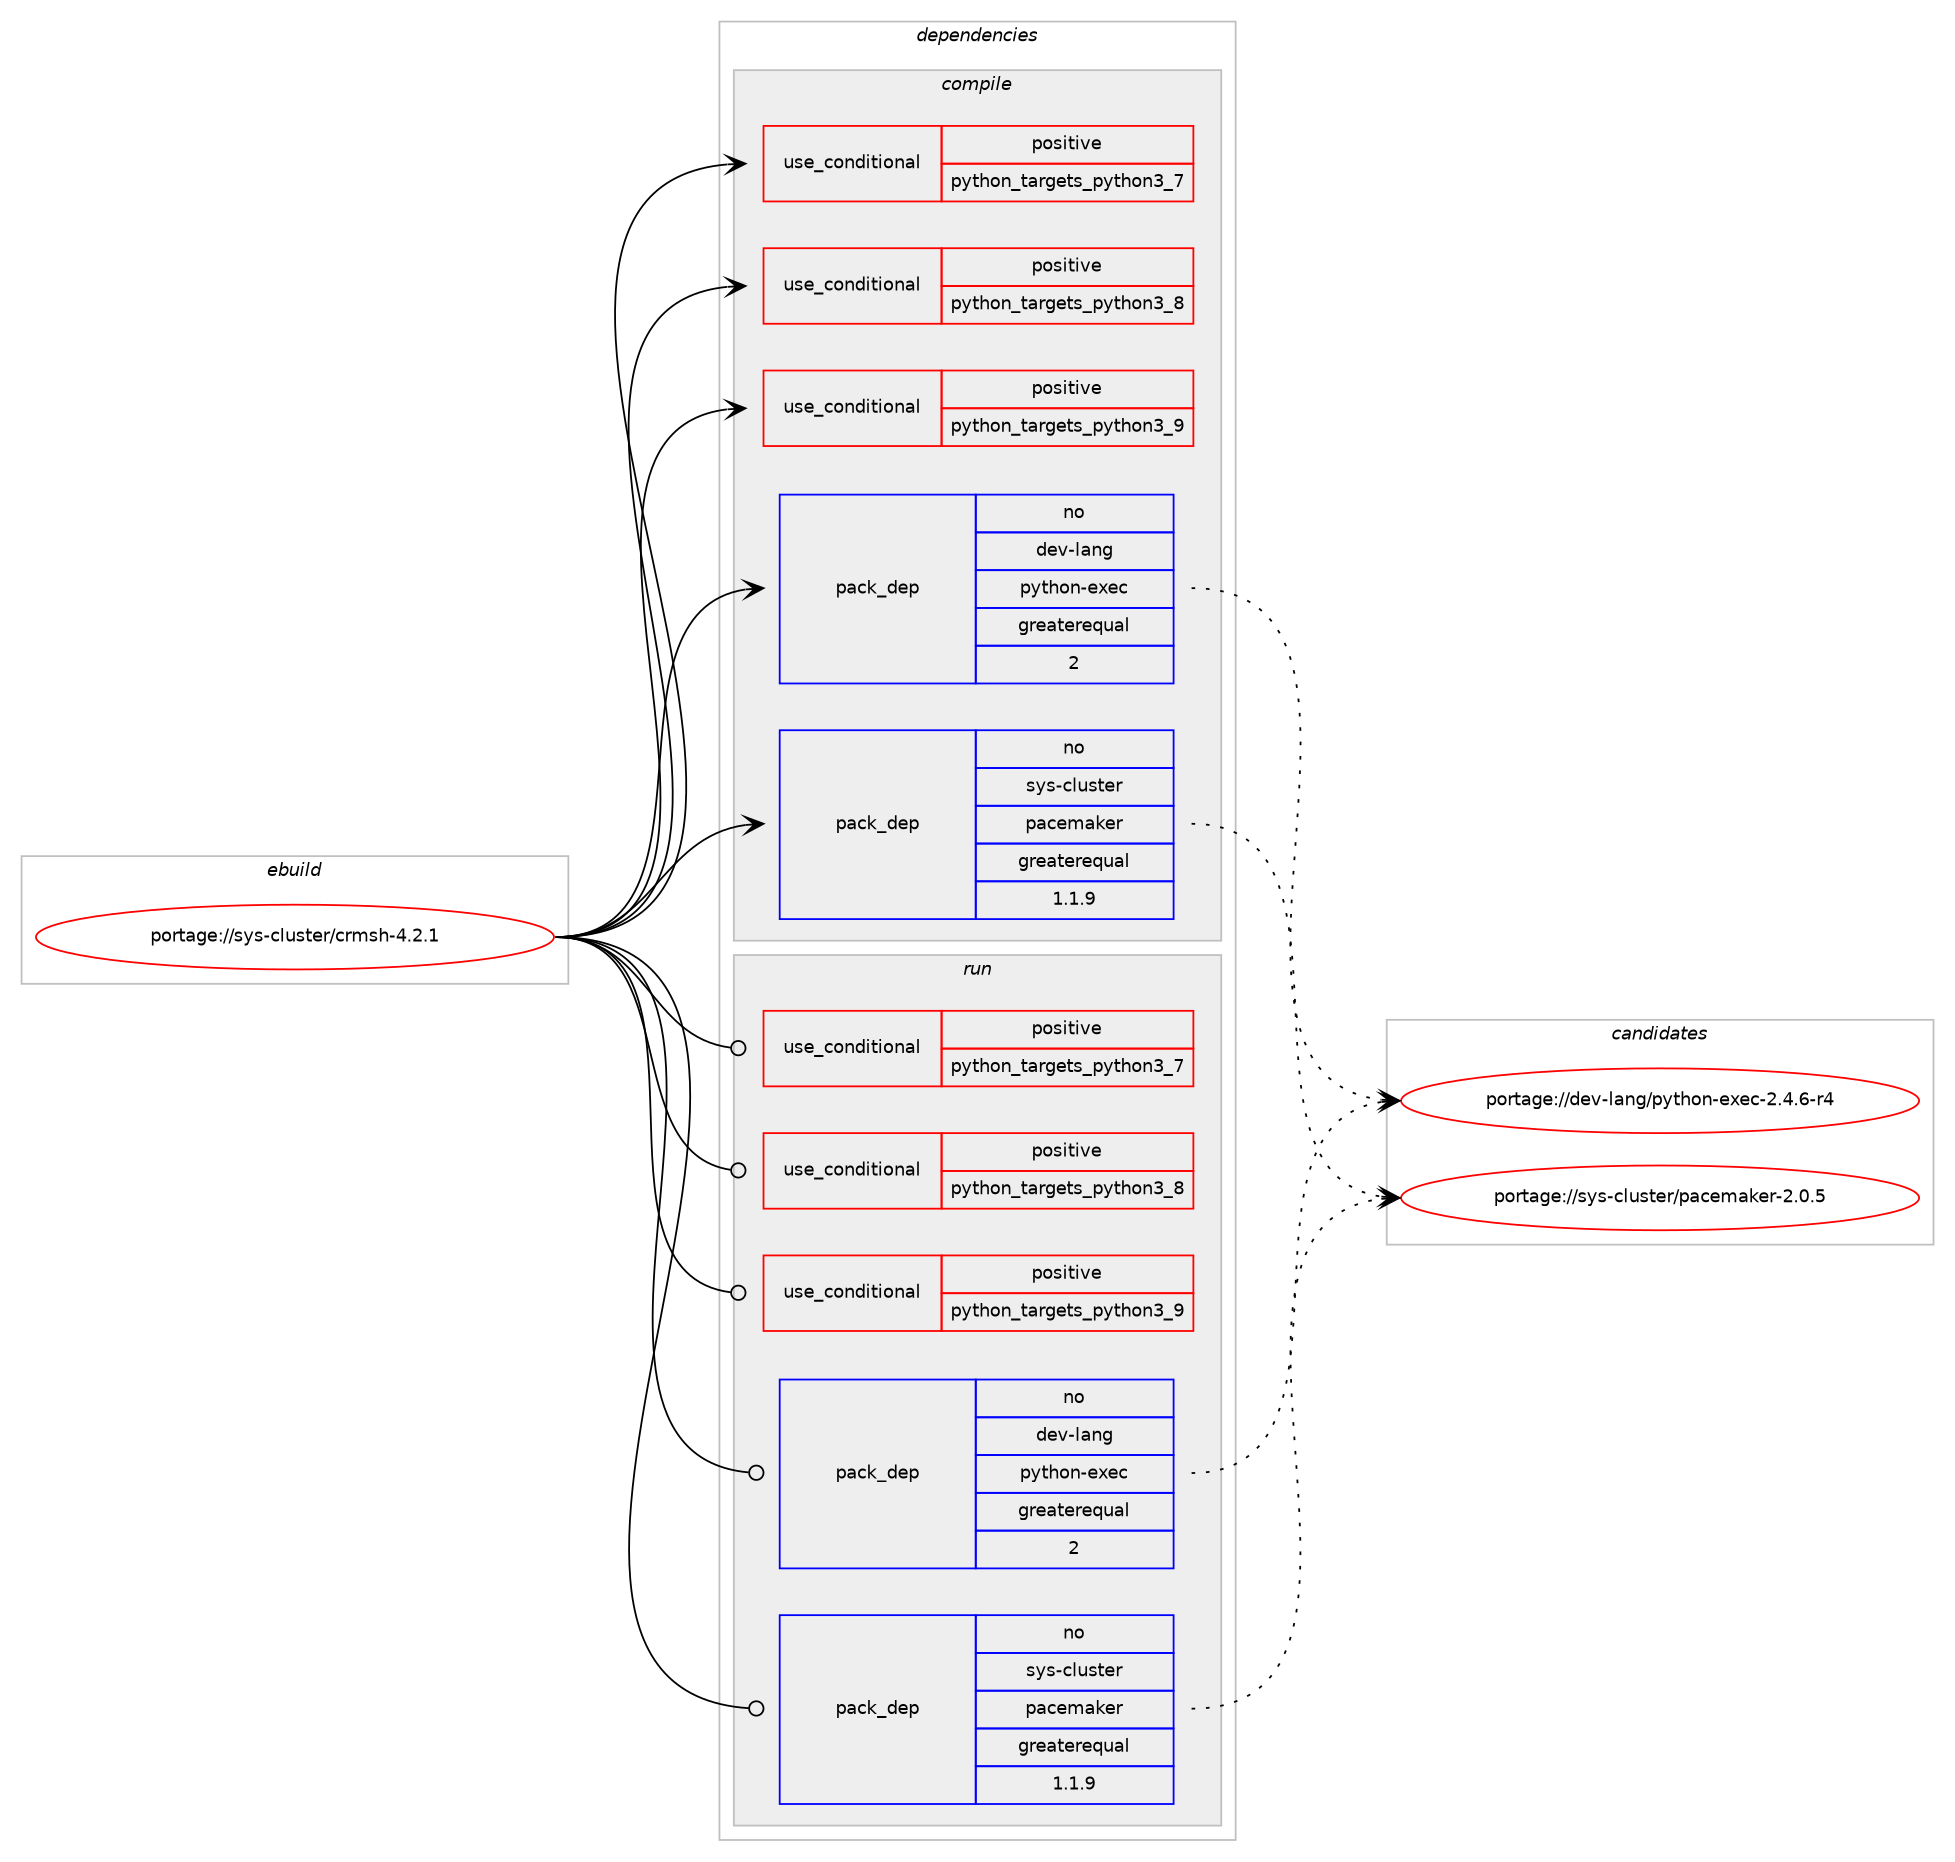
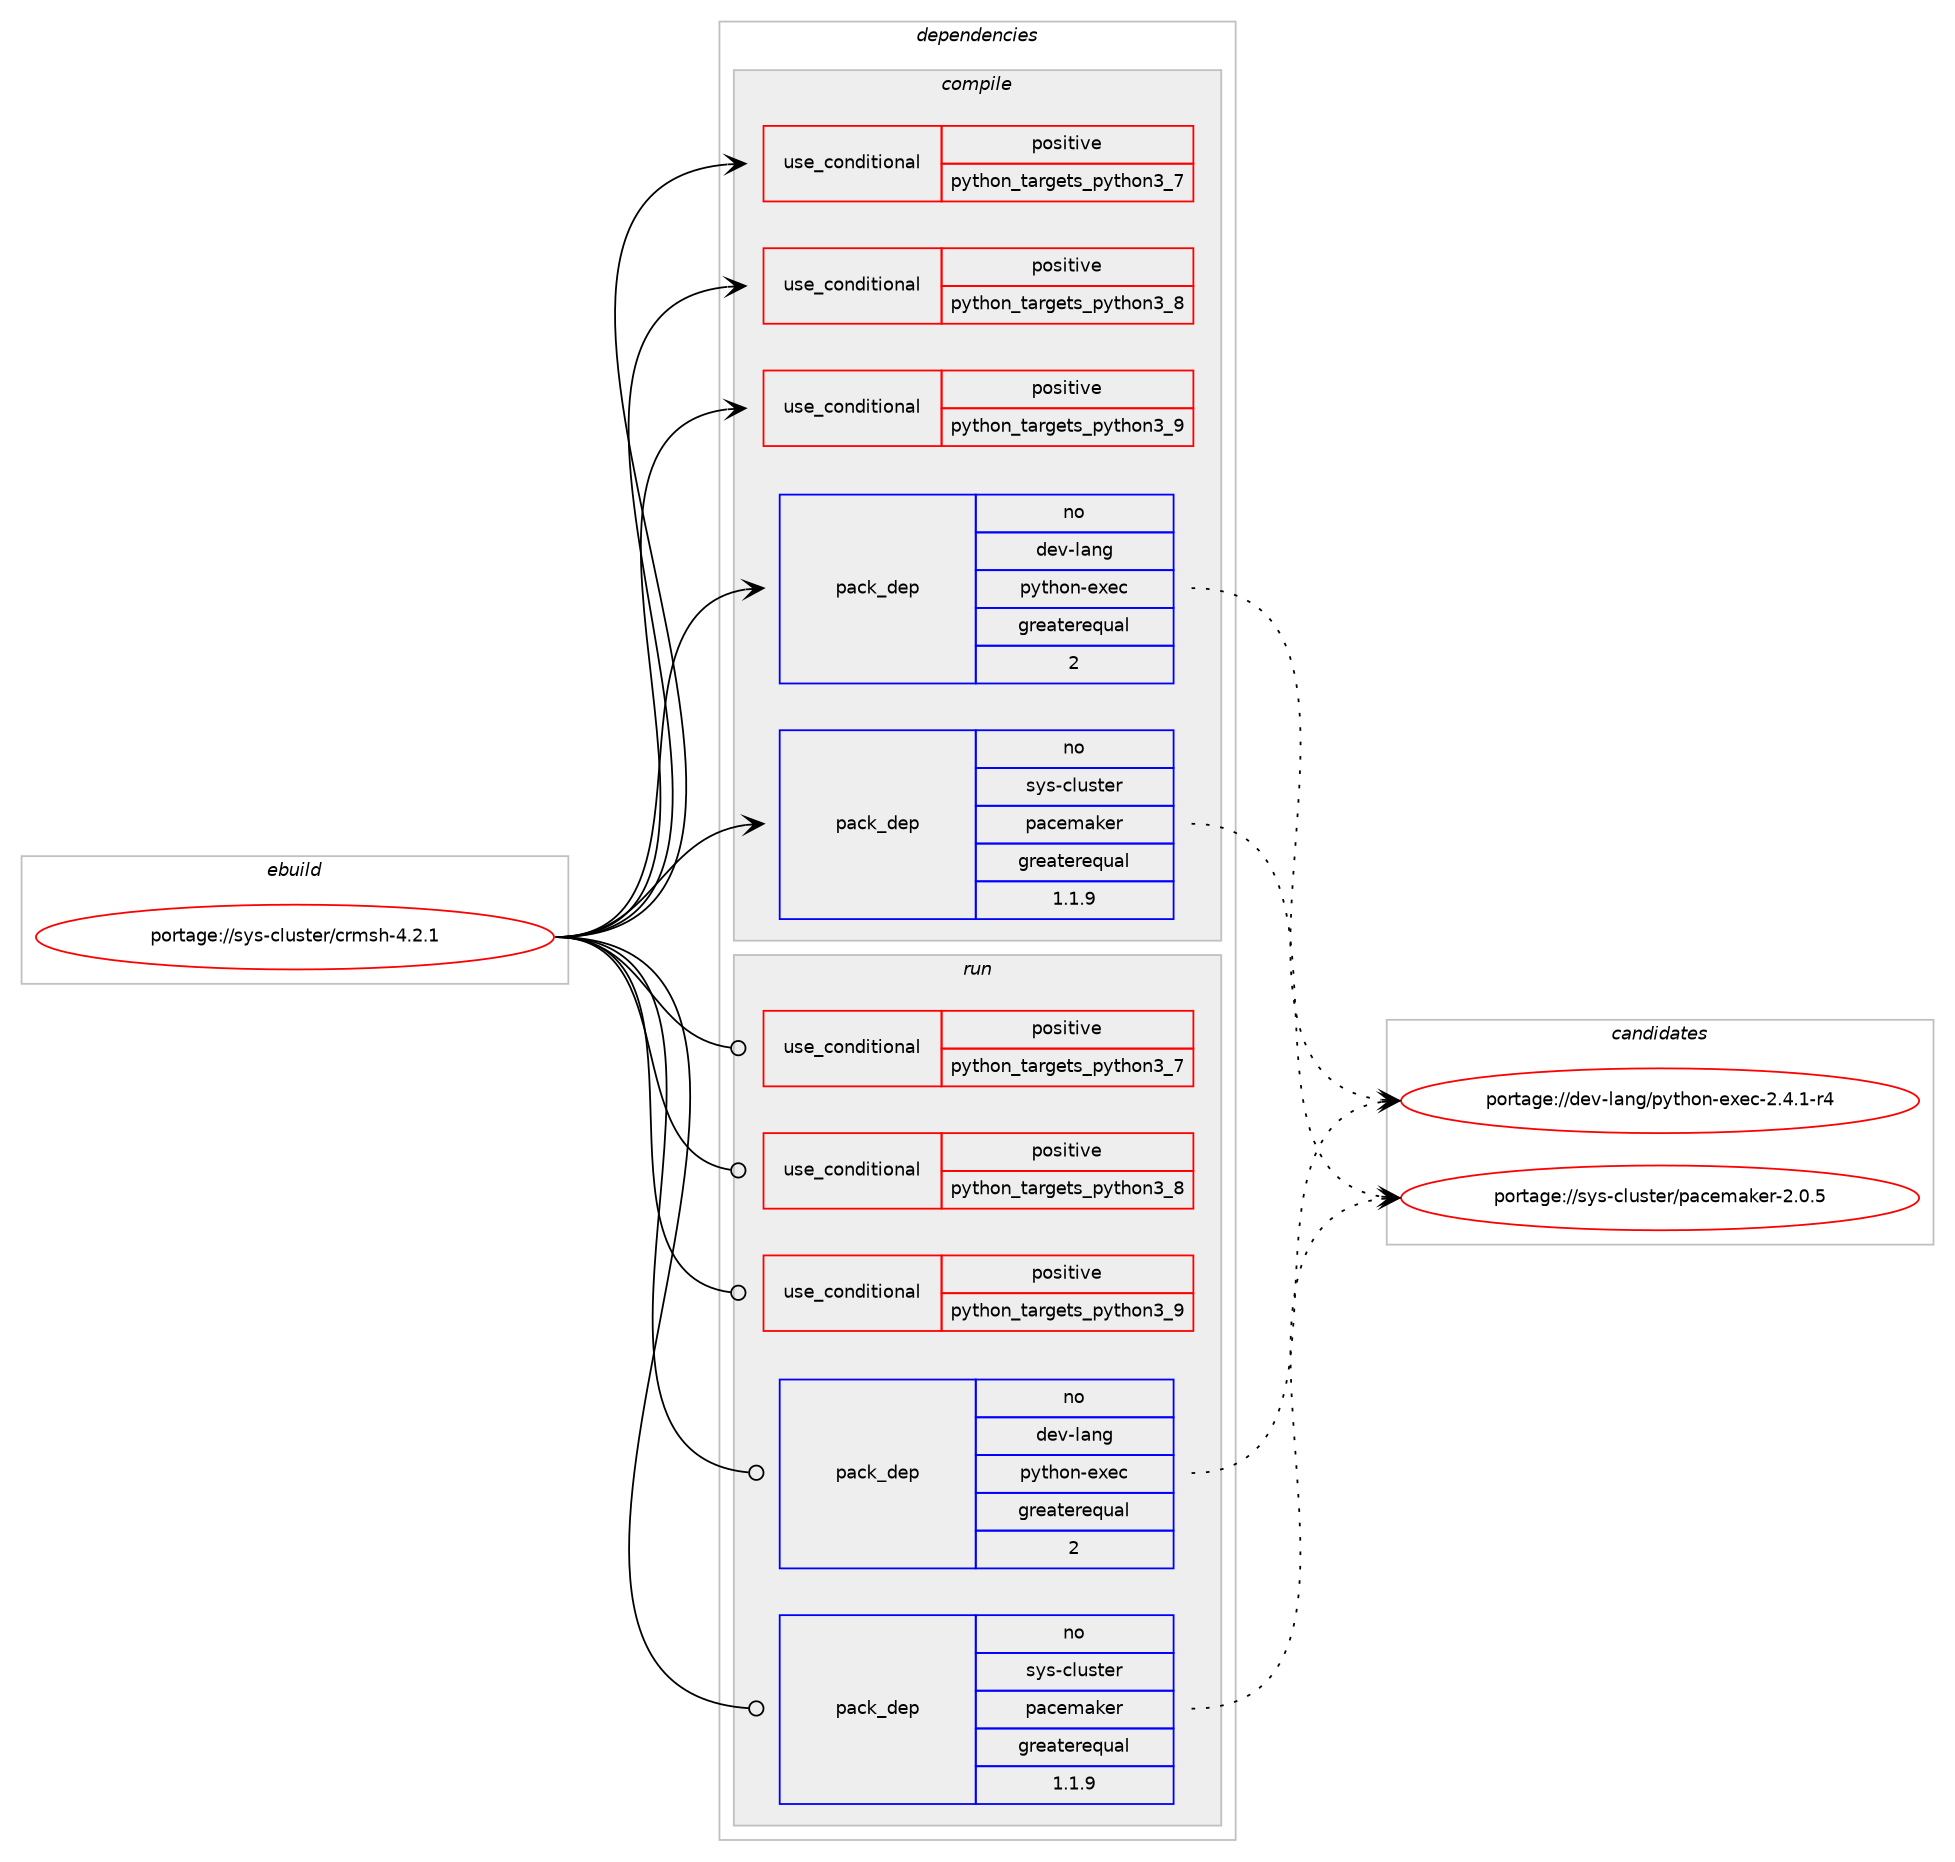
  digraph {
    compound=true
    concentrate=true
    fontname=Helvetica
    fontsize=10
    newrank=true
    rankdir=LR
    ranksep=1.5
    node [color=red fontname=Helvetica fontsize=10 shape=none]
    edge [arrowhead=vee headport=w style=solid tailport=e weight=20]
    n1 [label="portage://sys-cluster/crmsh-4.2.1" width=4 shape=""]
    n2 [label=<<TABLE BORDER="0" CELLBORDER="1" CELLSPACING="0" CELLPADDING="4"><TR><TD ROWSPAN="3" CELLPADDING="10">use_conditional</TD></TR><TR><TD>positive</TD></TR><TR><TD>python_targets_python3_7</TD></TR></TABLE>>]
    n3 [label=<<TABLE BORDER="0" CELLBORDER="1" CELLSPACING="0" CELLPADDING="4"><TR><TD ROWSPAN="3" CELLPADDING="10">use_conditional</TD></TR><TR><TD>positive</TD></TR><TR><TD>python_targets_python3_8</TD></TR></TABLE>>]
    n4 [label=<<TABLE BORDER="0" CELLBORDER="1" CELLSPACING="0" CELLPADDING="4"><TR><TD ROWSPAN="3" CELLPADDING="10">use_conditional</TD></TR><TR><TD>positive</TD></TR><TR><TD>python_targets_python3_9</TD></TR></TABLE>>]
    n5 [color=blue label=<<TABLE BORDER="0" CELLBORDER="1" CELLSPACING="0" CELLPADDING="4" WIDTH="220"><TR><TD ROWSPAN="6" CELLPADDING="30">pack_dep</TD></TR><TR><TD WIDTH="110">no</TD></TR><TR><TD>dev-lang</TD></TR><TR><TD>python-exec</TD></TR><TR><TD>greaterequal</TD></TR><TR><TD>2</TD></TR></TABLE>>]
    n6 [color=blue label=<<TABLE BORDER="0" CELLBORDER="1" CELLSPACING="0" CELLPADDING="4" WIDTH="220"><TR><TD ROWSPAN="6" CELLPADDING="30">pack_dep</TD></TR><TR><TD WIDTH="110">no</TD></TR><TR><TD>sys-cluster</TD></TR><TR><TD>pacemaker</TD></TR><TR><TD>greaterequal</TD></TR><TR><TD>1.1.9</TD></TR></TABLE>>]
    n7 [label=<<TABLE BORDER="0" CELLBORDER="1" CELLSPACING="0" CELLPADDING="4"><TR><TD ROWSPAN="3" CELLPADDING="10">use_conditional</TD></TR><TR><TD>positive</TD></TR><TR><TD>python_targets_python3_7</TD></TR></TABLE>>]
    n8 [label=<<TABLE BORDER="0" CELLBORDER="1" CELLSPACING="0" CELLPADDING="4"><TR><TD ROWSPAN="3" CELLPADDING="10">use_conditional</TD></TR><TR><TD>positive</TD></TR><TR><TD>python_targets_python3_8</TD></TR></TABLE>>]
    n9 [label=<<TABLE BORDER="0" CELLBORDER="1" CELLSPACING="0" CELLPADDING="4"><TR><TD ROWSPAN="3" CELLPADDING="10">use_conditional</TD></TR><TR><TD>positive</TD></TR><TR><TD>python_targets_python3_9</TD></TR></TABLE>>]
    n10 [color=blue label=<<TABLE BORDER="0" CELLBORDER="1" CELLSPACING="0" CELLPADDING="4" WIDTH="220"><TR><TD ROWSPAN="6" CELLPADDING="30">pack_dep</TD></TR><TR><TD WIDTH="110">no</TD></TR><TR><TD>dev-lang</TD></TR><TR><TD>python-exec</TD></TR><TR><TD>greaterequal</TD></TR><TR><TD>2</TD></TR></TABLE>>]
    n11 [color=blue label=<<TABLE BORDER="0" CELLBORDER="1" CELLSPACING="0" CELLPADDING="4" WIDTH="220"><TR><TD ROWSPAN="6" CELLPADDING="30">pack_dep</TD></TR><TR><TD WIDTH="110">no</TD></TR><TR><TD>sys-cluster</TD></TR><TR><TD>pacemaker</TD></TR><TR><TD>greaterequal</TD></TR><TR><TD>1.1.9</TD></TR></TABLE>>]
-   n12 [label="portage://dev-lang/python-exec-2.4.6-r4" width=4 shape=""]
+   n12 [label="portage://dev-lang/python-exec-2.4.1-r4" width=4 shape=""]
    n13 [label="portage://sys-cluster/pacemaker-2.0.5" width=4 shape=""]
    subgraph cluster_1 {
      color=gray
      label=<<i>ebuild</i>>
      rank=same
      n1
    }
    subgraph cluster_2 {
      color=gray
      label=<<i>dependencies</i>>
      subgraph cluster_3 {
        color=gray
        fillcolor="#eeeeee"
        label=<<i>compile</i>>
        style=filled
        subgraph sub_4 {
          color=gray
          fillcolor="#eeeeee"
          label=<<i>compile</i>>
          style=filled
          n2
        }
        subgraph sub_5 {
          color=gray
          fillcolor="#eeeeee"
          label=<<i>compile</i>>
          style=filled
          n3
        }
        subgraph sub_6 {
          color=gray
          fillcolor="#eeeeee"
          label=<<i>compile</i>>
          style=filled
          n4
        }
        subgraph sub_7 {
          color=gray
          fillcolor="#eeeeee"
          label=<<i>compile</i>>
          style=filled
          n5
        }
        subgraph sub_8 {
          color=gray
          fillcolor="#eeeeee"
          label=<<i>compile</i>>
          style=filled
          n6
        }
      }
      subgraph cluster_9 {
        color=gray
        fillcolor="#eeeeee"
        label=<<i>compile and run</i>>
        style=filled
      }
      subgraph cluster_10 {
        color=gray
        fillcolor="#eeeeee"
        label=<<i>run</i>>
        style=filled
        subgraph sub_11 {
          color=gray
          fillcolor="#eeeeee"
          label=<<i>run</i>>
          style=filled
          n7
        }
        subgraph sub_12 {
          color=gray
          fillcolor="#eeeeee"
          label=<<i>run</i>>
          style=filled
          n8
        }
        subgraph sub_13 {
          color=gray
          fillcolor="#eeeeee"
          label=<<i>run</i>>
          style=filled
          n9
        }
        subgraph sub_14 {
          color=gray
          fillcolor="#eeeeee"
          label=<<i>run</i>>
          style=filled
          n10
        }
        subgraph sub_15 {
          color=gray
          fillcolor="#eeeeee"
          label=<<i>run</i>>
          style=filled
          n11
        }
      }
    }
    subgraph cluster_16 {
      color=gray
      label=<<i>candidates</i>>
      rank=same
      subgraph sub_17 {
        color=black
        label=<<i>candidates</i>>
        nodesep=1
        rank=same
        n12
      }
      subgraph sub_18 {
        color=black
        label=<<i>candidates</i>>
        nodesep=1
        rank=same
        n13
      }
      subgraph sub_19 {
        color=black
        label=<<i>candidates</i>>
        nodesep=1
        rank=same
        n12
      }
      subgraph sub_20 {
        color=black
        label=<<i>candidates</i>>
        nodesep=1
        rank=same
        n13
      }
    }
    n1 -> n2
    n1 -> n3
    n1 -> n4
    n1 -> n5
    n1 -> n6
    n1 -> n7 [arrowhead=odot]
    n1 -> n8 [arrowhead=odot]
    n1 -> n9 [arrowhead=odot]
    n1 -> n10 [arrowhead=odot]
    n1 -> n11 [arrowhead=odot]
    n5 -> n12 [style=dotted weight=100]
    n6 -> n13 [style=dotted weight=100]
    n10 -> n12 [style=dotted weight=100]
    n11 -> n13 [style=dotted weight=100]
  }
